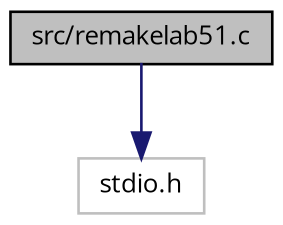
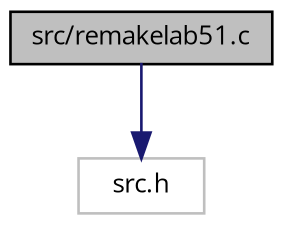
  digraph {
    fontname="Open Sans"
    node [fontname="Open Sans" fontsize=10 shape=record style=filled]
    n1 [color=black fillcolor=grey75 fontcolor=black height=0.2 label="src/remakelab51.c" width=0.4]
-   n2 [color=grey75 fillcolor=white height=0.2 label="stdio.h" width=0.4]
+   n2 [color=grey75 fillcolor=white height=0.2 label="src.h" width=0.4]
    n1 -> n2 [color=midnightblue fontname="Open Sans" fontsize=10 labelfontname=Helvetica labelfontsize=10 style=solid]
  }
